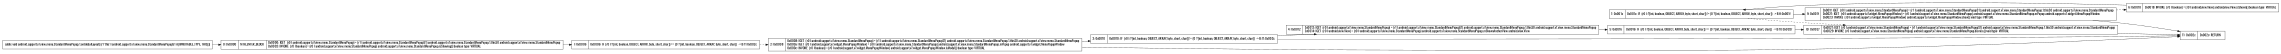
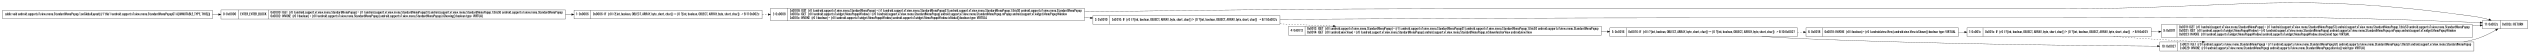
  digraph {
    fontname=Oswald
    rankdir=LR
    node [fontname=Oswald shape=record]
    edge [fontname=Oswald]
-   n1 [label="{0\:\ 0x0000|MTH_ENTER_BLOCK\l|0x0000: IGET  (r0 I:android.support.v7.view.menu.StandardMenuPopup) = (r1 I:android.support.v7.view.menu.StandardMenuPopup$1) android.support.v7.view.menu.StandardMenuPopup.1.this$0 android.support.v7.view.menu.StandardMenuPopup \l0x0002: INVOKE  (r0 I:boolean) = (r0 I:android.support.v7.view.menu.StandardMenuPopup) android.support.v7.view.menu.StandardMenuPopup.isShowing():boolean type: VIRTUAL \l}"]
+   n1 [label="{0\:\ 0x0000|ENTER_ENTER_BLOCK\l|0x0000: IGET  (r0 I:android.support.v7.view.menu.StandardMenuPopup) = (r1 I:android.support.v7.view.menu.StandardMenuPopup$1) android.support.v7.view.menu.StandardMenuPopup.1.this$0 android.support.v7.view.menu.StandardMenuPopup \l0x0002: INVOKE  (r0 I:boolean) = (r0 I:android.support.v7.view.menu.StandardMenuPopup) android.support.v7.view.menu.StandardMenuPopup.isShowing():boolean type: VIRTUAL \l}"]
    n2 [label="{1\:\ 0x0006|0x0006: IF  (r0 I:?[int, boolean, OBJECT, ARRAY, byte, short, char]) == (0 ?[int, boolean, OBJECT, ARRAY, byte, short, char])  \-\> B:11:0x002c \l}"]
    n3 [label="{2\:\ 0x0008|0x0008: IGET  (r0 I:android.support.v7.view.menu.StandardMenuPopup) = (r1 I:android.support.v7.view.menu.StandardMenuPopup$1) android.support.v7.view.menu.StandardMenuPopup.1.this$0 android.support.v7.view.menu.StandardMenuPopup \l0x000a: IGET  (r0 I:android.support.v7.widget.MenuPopupWindow) = (r0 I:android.support.v7.view.menu.StandardMenuPopup) android.support.v7.view.menu.StandardMenuPopup.mPopup android.support.v7.widget.MenuPopupWindow \l0x000c: INVOKE  (r0 I:boolean) = (r0 I:android.support.v7.widget.MenuPopupWindow) android.support.v7.widget.MenuPopupWindow.isModal():boolean type: VIRTUAL \l}"]
    n4 [label="{11\:\ 0x002c|0x002c: RETURN   \l}"]
    n5 [label="{3\:\ 0x0010|0x0010: IF  (r0 I:?[int, boolean, OBJECT, ARRAY, byte, short, char]) != (0 ?[int, boolean, OBJECT, ARRAY, byte, short, char])  \-\> B:11:0x002c \l}"]
    n6 [label="{4\:\ 0x0012|0x0012: IGET  (r0 I:android.support.v7.view.menu.StandardMenuPopup) = (r1 I:android.support.v7.view.menu.StandardMenuPopup$1) android.support.v7.view.menu.StandardMenuPopup.1.this$0 android.support.v7.view.menu.StandardMenuPopup \l0x0014: IGET  (r0 I:android.view.View) = (r0 I:android.support.v7.view.menu.StandardMenuPopup) android.support.v7.view.menu.StandardMenuPopup.mShownAnchorView android.view.View \l}"]
    n7 [label="{5\:\ 0x0016|0x0016: IF  (r0 I:?[int, boolean, OBJECT, ARRAY, byte, short, char]) == (0 ?[int, boolean, OBJECT, ARRAY, byte, short, char])  \-\> B:10:0x0027 \l}"]
    n8 [label="{6\:\ 0x0018|0x0018: INVOKE  (r0 I:boolean) = (r0 I:android.view.View) android.view.View.isShown():boolean type: VIRTUAL \l}"]
    n9 [label="{10\:\ 0x0027|0x0027: IGET  (r0 I:android.support.v7.view.menu.StandardMenuPopup) = (r1 I:android.support.v7.view.menu.StandardMenuPopup$1) android.support.v7.view.menu.StandardMenuPopup.1.this$0 android.support.v7.view.menu.StandardMenuPopup \l0x0029: INVOKE  (r0 I:android.support.v7.view.menu.StandardMenuPopup) android.support.v7.view.menu.StandardMenuPopup.dismiss():void type: VIRTUAL \l}"]
    n10 [label="{7\:\ 0x001c|0x001c: IF  (r0 I:?[int, boolean, OBJECT, ARRAY, byte, short, char]) != (0 ?[int, boolean, OBJECT, ARRAY, byte, short, char])  \-\> B:9:0x001f \l}"]
    n11 [label="{9\:\ 0x001f|0x001f: IGET  (r0 I:android.support.v7.view.menu.StandardMenuPopup) = (r1 I:android.support.v7.view.menu.StandardMenuPopup$1) android.support.v7.view.menu.StandardMenuPopup.1.this$0 android.support.v7.view.menu.StandardMenuPopup \l0x0021: IGET  (r0 I:android.support.v7.widget.MenuPopupWindow) = (r0 I:android.support.v7.view.menu.StandardMenuPopup) android.support.v7.view.menu.StandardMenuPopup.mPopup android.support.v7.widget.MenuPopupWindow \l0x0023: INVOKE  (r0 I:android.support.v7.widget.MenuPopupWindow) android.support.v7.widget.MenuPopupWindow.show():void type: VIRTUAL \l}"]
    n12 [label="{public void android.support.v7.view.menu.StandardMenuPopup.1.onGlobalLayout((r1 'this' I:android.support.v7.view.menu.StandardMenuPopup$1 A[IMMUTABLE_TYPE, THIS])) }"]
    n1 -> n2
    n2 -> n3 [style=dashed]
    n3 -> n4
    n3 -> n5
    n5 -> n4
-   n5 -> n6 [style=solid]
+   n5 -> n6 [style=dashed]
    n6 -> n7
-   n11 -> n8 [style=dashed]
+   n7 -> n8 [style=dashed]
    n7 -> n9
    n8 -> n10
    n9 -> n4
    n10 -> n9 [style=dashed]
    n10 -> n11
    n11 -> n4
    n12 -> n1
  }
